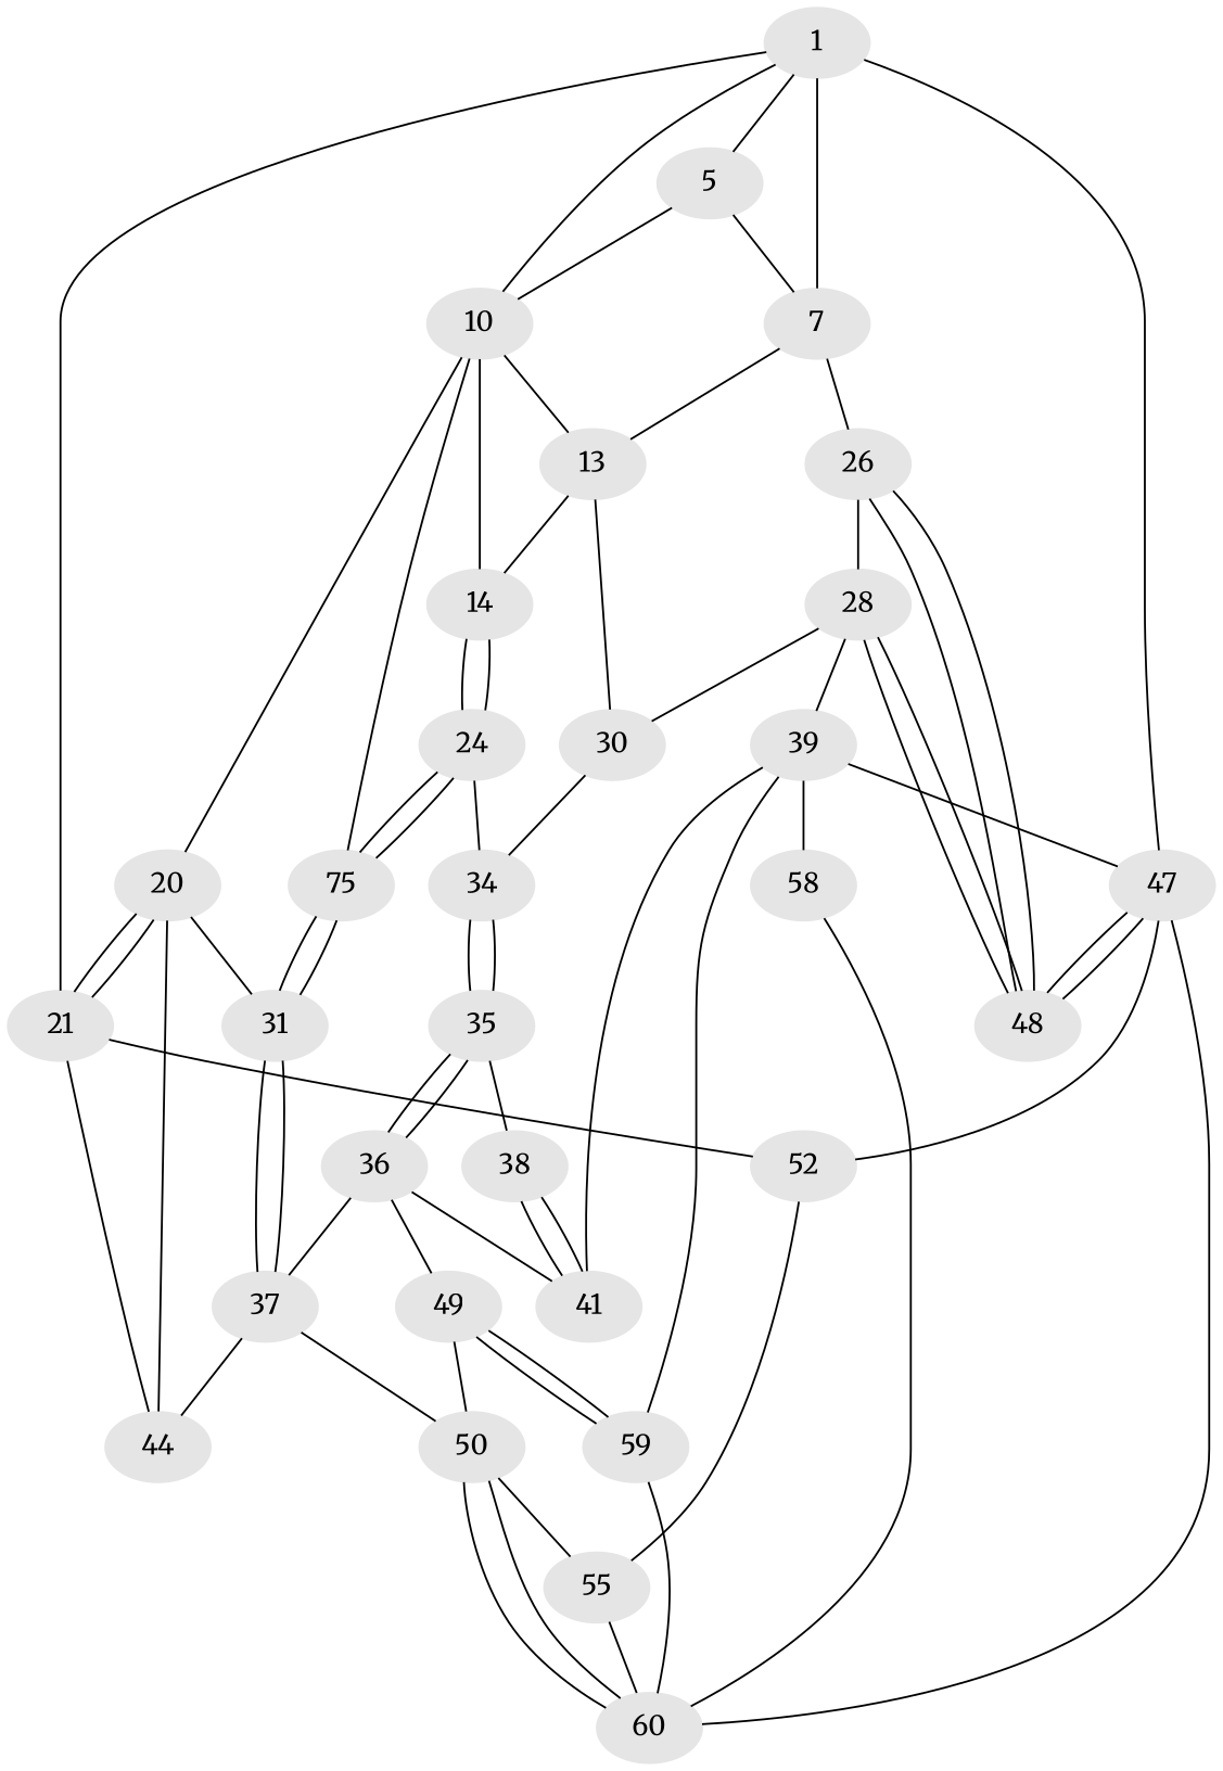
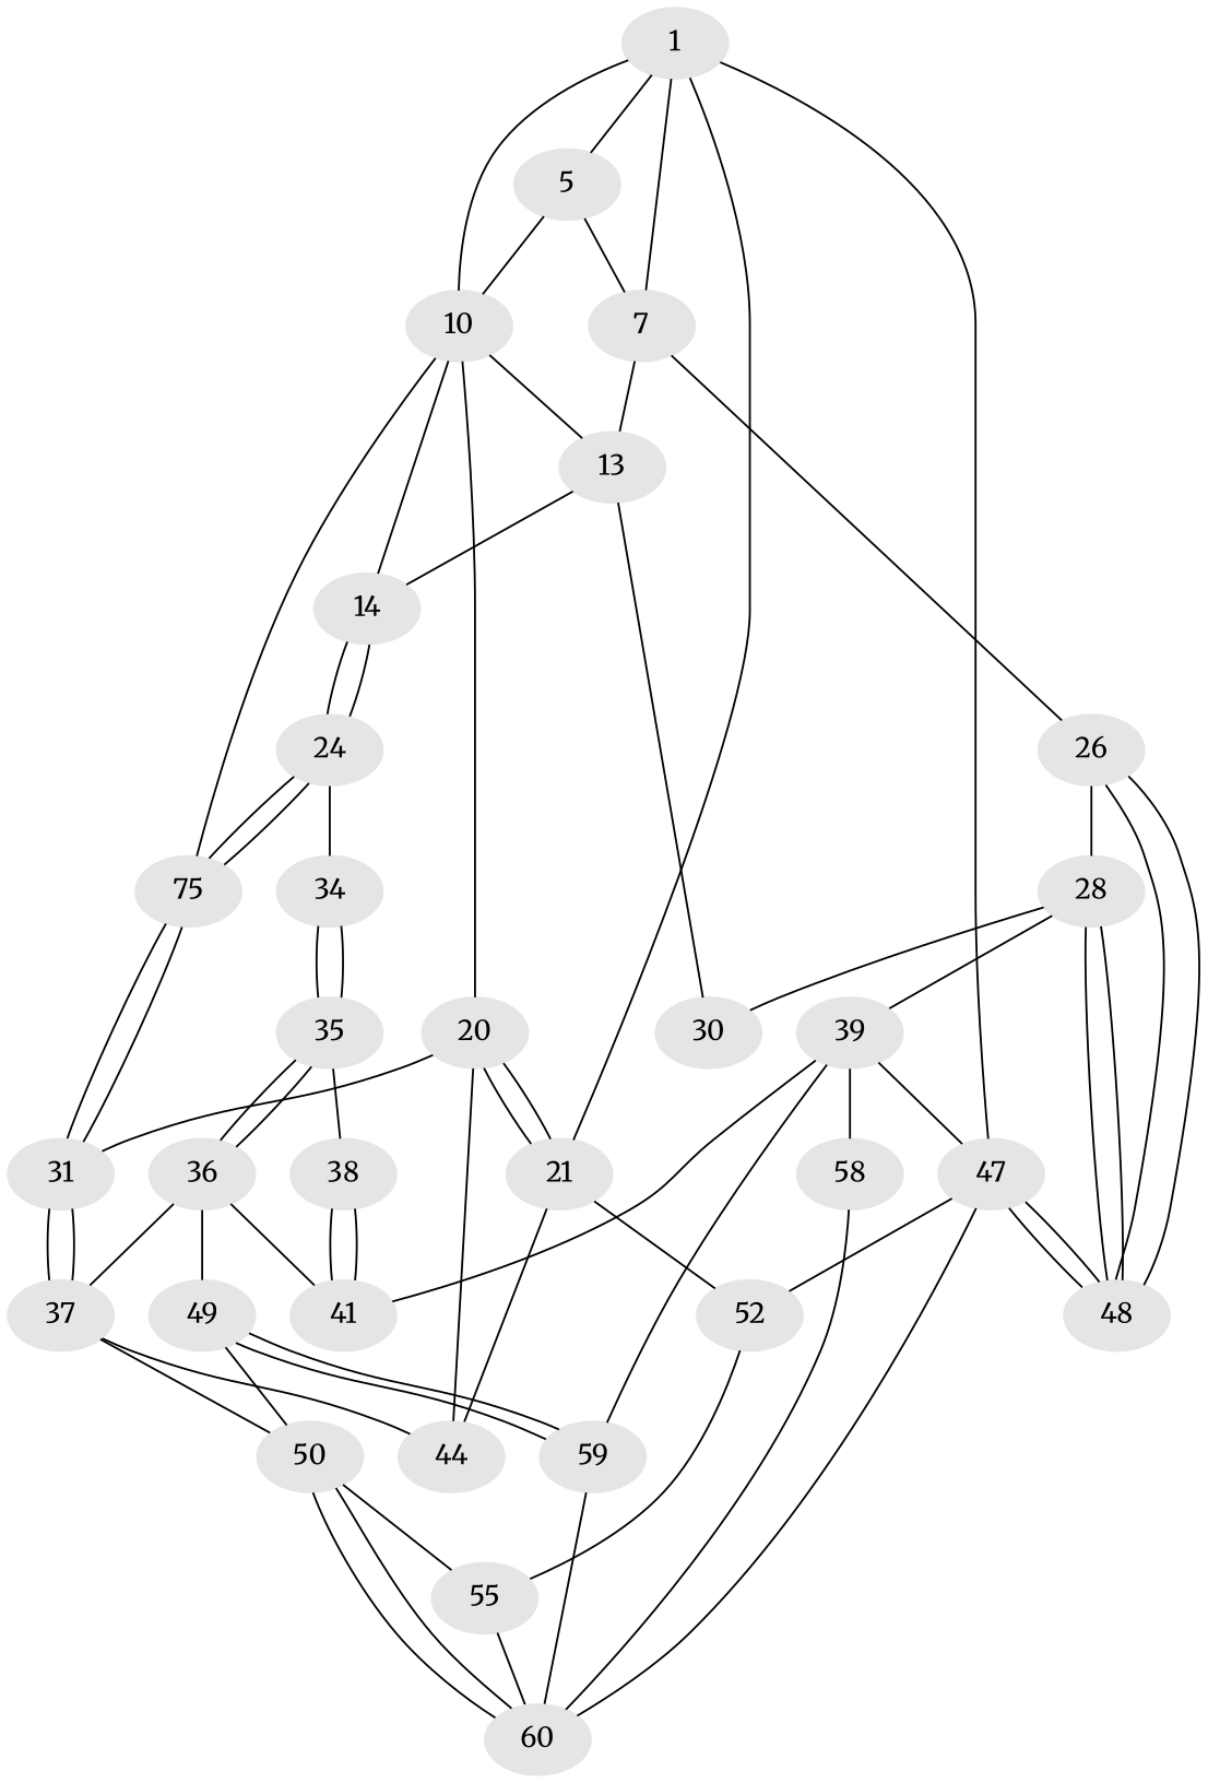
  graph {
    fontname=Merriweather
    node [color=gray90 fontname=Merriweather style=filled]
    edge [fontname=Merriweather]
    1 [super="+2+6"]
    5 [super="+9"]
    7 [super="+8+23"]
    10 [super="+11+19"]
    21 [super="+45"]
    47 [super="+53"]
    13 [super="+17"]
    26 [super="+27"]
    14 [super="+15"]
    20 [super="+32"]
    n11 [label=75]
    44
    52
    48
    60 [super="+62+61"]
    30 [super="+33"]
    28 [super="+29"]
    24
    31
    34
    37 [super="+46"]
    55
    35
    39 [super="+40+54"]
    41 [super="+42"]
    58
    59
    38
    50 [super="+51"]
    36 [super="+43"]
    49
    1 -- 5
    1 -- 7 [weight=2]
    1 -- 10
    1 -- 21
    1 -- 47 [weight=2]
    5 -- 7
    5 -- 10
    7 -- 13
    7 -- 26 [weight=2]
    10 -- 13
    10 -- 14 [weight=2]
    10 -- 20
    10 -- n11
    21 -- 44
    21 -- 52
    47 -- 52
    47 -- 48
    47 -- 48
    47 -- 60
    13 -- 14
    13 -- 30
    26 -- 48
    26 -- 48
    26 -- 28
    14 -- 24
    14 -- 24
    20 -- 21
    20 -- 21
    20 -- 44
    20 -- 31
    n11 -- 31
    n11 -- 31
    52 -- 55
-   30 -- 34
    28 -- 48
    28 -- 48
    28 -- 30
    28 -- 39
    24 -- n11
    24 -- n11
    24 -- 34
    31 -- 37
    31 -- 37
    34 -- 35
    34 -- 35
    37 -- 44
    37 -- 50
    55 -- 60
    35 -- 38
    35 -- 36
    35 -- 36
    39 -- 47
    39 -- 41 [weight=2]
    39 -- 58 [weight=2]
    39 -- 59
    58 -- 60
    59 -- 60
    38 -- 41
    38 -- 41
    50 -- 60
    50 -- 60
    50 -- 55
    36 -- 37
    36 -- 41
    36 -- 49
    49 -- 59
    49 -- 59
    49 -- 50
  }
